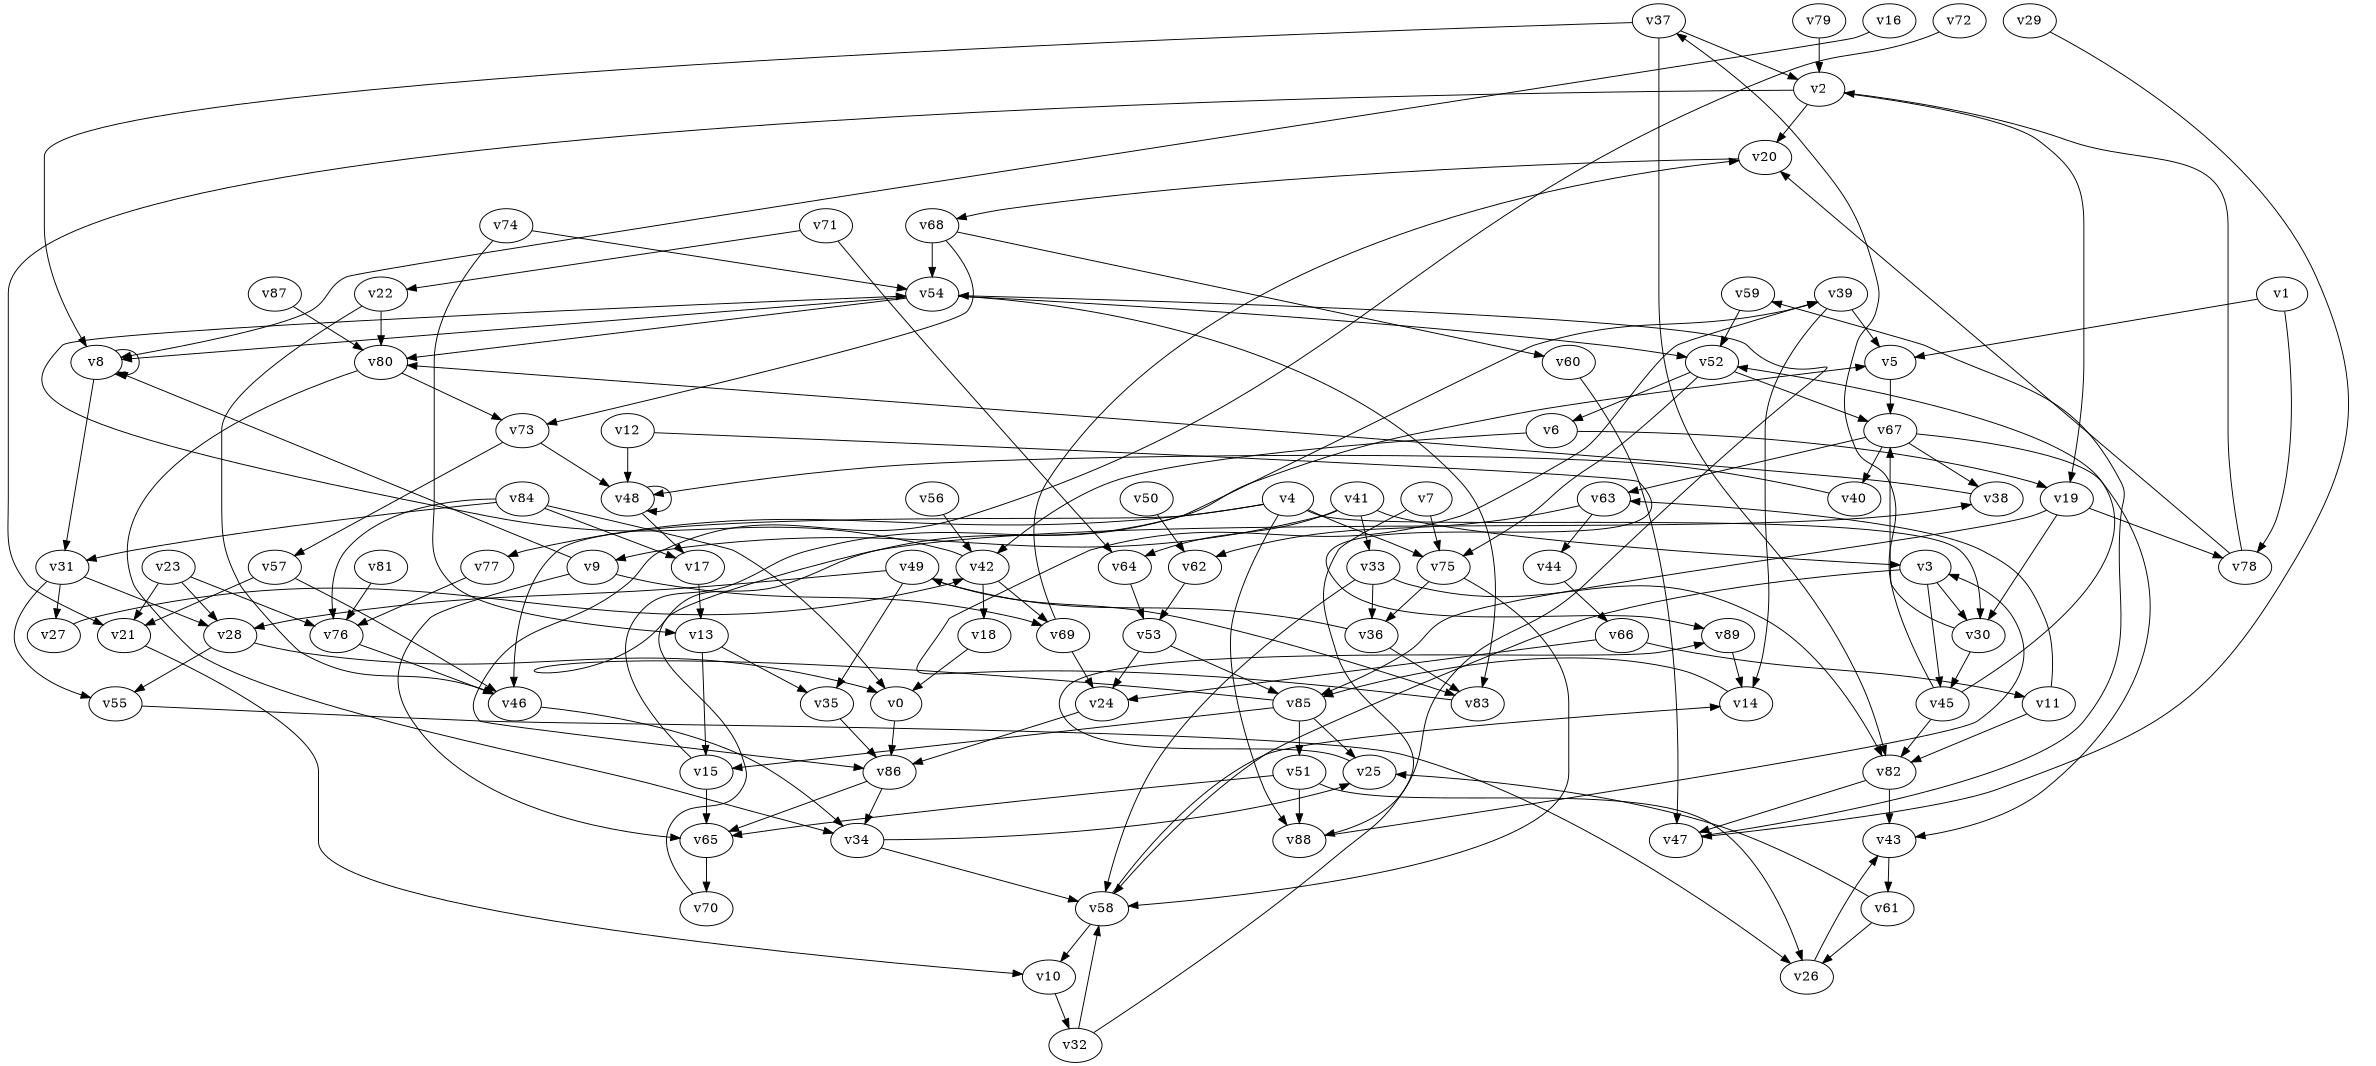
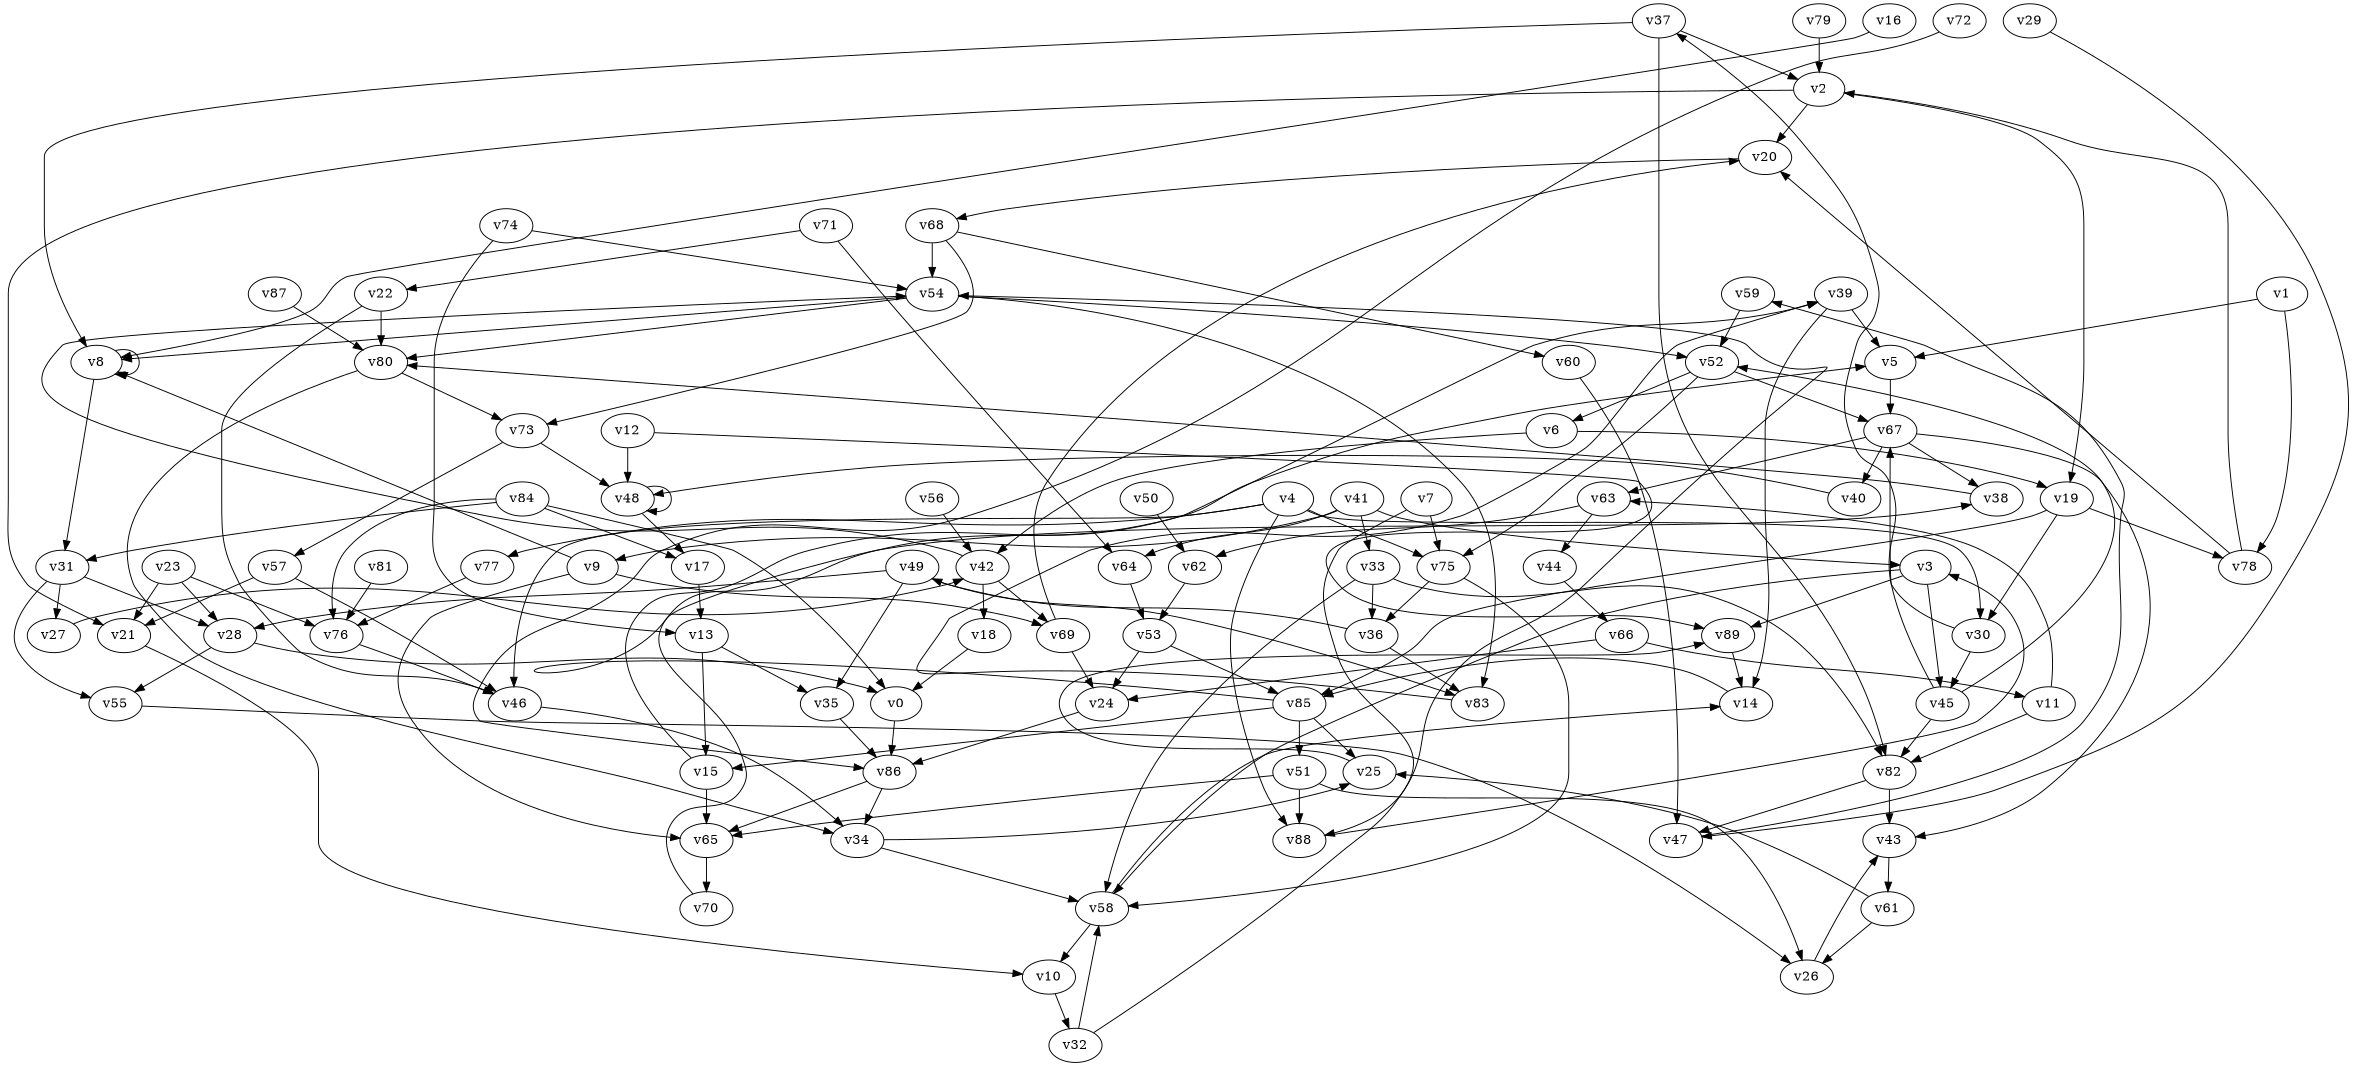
  digraph {
    node [player=0]
    v0
    v86
    v65
    v34 [player=1]
    v1
    v5
    v78
    v67
    v2 [player=1]
    v20
    v19 [player=1]
    v21
    v30
    v85 [player=1]
    v68 [player=1]
    v10 [player=1]
    v3 [player=1]
    v45 [player=1]
    v58
    v89 [player=1]
    v82
    v37 [player=1]
    v52
    v14
    v4
    v46
    v75
    v77 [player=1]
    v88
    v36
    v76 [player=1]
    v63
    v43
    v38
    v40
    v6 [player=1]
    v42
    v69
    v18 [player=1]
    v54
    v7 [player=1]
    v8 [player=1]
    v31 [player=1]
    v28
    v27
    v55 [player=1]
    v9
    v70
    v24
    v32 [player=1]
    v11 [player=1]
    v44
    v62
    v47
    v12
    v48
    v17
    v13 [player=1]
    v15 [player=1]
    v35 [player=1]
    v25
    v51
    v16
    v60
    v73
    v22 [player=1]
    v80
    v23
    v26 [player=1]
    v61 [player=1]
    v29 [player=1]
    v59 [player=1]
    v84 [player=1]
    v83
    v33
    v49
    v39
    v41 [player=1]
    v64
    v53
    v66
    v50
    v56
    v57
    v71
    v72 [player=1]
    v74 [player=1]
    v79
    v81 [player=1]
    v87
    v0 -> v86
    v86 -> v65 [constraint="t mod 3 == 0"]
    v86 -> v34
    v65 -> v70
    v34 -> v58
    v34 -> v25 [constraint="t mod 2 == 1"]
    v1 -> v5
    v1 -> v78
    v5 -> v67
    v78 -> v2
    v78 -> v20
    v67 -> v63
    v67 -> v43
    v67 -> v38
    v67 -> v40
    v2 -> v20
    v2 -> v19
    v2 -> v21
    v20 -> v68
    v19 -> v78
    v19 -> v30
    v19 -> v85
    v21 -> v10
    v30 -> v67 [constraint="t mod 2 == 0"]
    v30 -> v45
    v85 -> v38 [constraint="t >= 2"]
    v85 -> v15
    v85 -> v25
    v85 -> v51
    v68 -> v54
    v68 -> v60
    v68 -> v73
    v10 -> v32
    v3 -> v45
    v3 -> v58
-   v3 -> v30
+   v3 -> v89
    v45 -> v82
    v45 -> v37 [constraint="t < 7"]
    v45 -> v52
    v58 -> v10
    v58 -> v14 [constraint="t >= 1"]
    v89 -> v14
    v82 -> v43
    v82 -> v47
    v37 -> v2
    v37 -> v82
    v37 -> v8
    v52 -> v67
    v52 -> v75
    v52 -> v6
    v14 -> v85 [constraint="t < 9"]
    v4 -> v30
    v4 -> v46
    v4 -> v75
    v4 -> v77
    v4 -> v88
    v46 -> v34
    v75 -> v58
    v75 -> v36
    v77 -> v76
    v88 -> v3 [constraint="t mod 5 == 1"]
    v36 -> v83
    v36 -> v49 [constraint="t >= 5"]
    v76 -> v46
    v63 -> v44
    v63 -> v62
    v43 -> v61
    v38 -> v80 [constraint="t < 10"]
    v40 -> v48 [constraint="t mod 3 == 0"]
    v6 -> v19
    v6 -> v42
    v42 -> v69
    v42 -> v18
    v42 -> v54 [constraint="t mod 2 == 0"]
    v69 -> v20
    v69 -> v24
    v18 -> v0
    v54 -> v52
    v54 -> v8
    v54 -> v80
    v54 -> v83
    v7 -> v75
    v7 -> v88
    v8 -> v8 [constraint="t mod 4 == 2"]
    v8 -> v31
    v31 -> v28
    v31 -> v27
    v31 -> v55
    v28 -> v0
    v28 -> v55
    v27 -> v42 [constraint="t mod 2 == 1"]
    v55 -> v26 [constraint="t < 8"]
    v9 -> v65
    v9 -> v69
    v9 -> v8 [constraint="t mod 5 == 2"]
    v70 -> v39 [constraint="t mod 5 == 0"]
    v24 -> v86
    v32 -> v58
    v32 -> v54 [constraint="t mod 5 == 2"]
    v11 -> v82
    v11 -> v63
    v44 -> v66
    v62 -> v53
    v47 -> v59 [constraint="t >= 1"]
    v12 -> v89 [constraint="t mod 4 == 2"]
    v12 -> v48
    v48 -> v48
    v48 -> v17
    v17 -> v13
    v13 -> v15
    v13 -> v35
    v15 -> v65
    v15 -> v5 [constraint="t mod 4 == 2"]
    v35 -> v86
    v25 -> v89 [constraint="t mod 5 == 1"]
    v51 -> v65
    v51 -> v88
    v51 -> v26
    v16 -> v8 [constraint="t mod 3 == 2"]
    v60 -> v47
    v73 -> v48
    v73 -> v57
    v22 -> v46
    v22 -> v80
    v80 -> v34
    v80 -> v73
    v23 -> v21
    v23 -> v76
    v23 -> v28
    v26 -> v43 [constraint="t < 12"]
    v61 -> v25 [constraint="t >= 3"]
    v61 -> v26
    v29 -> v47 [constraint="t < 12"]
    v59 -> v52
    v84 -> v0
    v84 -> v76
    v84 -> v31
    v84 -> v17
    v83 -> v39 [constraint="t < 13"]
    v33 -> v58
    v33 -> v82
    v33 -> v36
    v49 -> v28
    v49 -> v35
    v49 -> v83
    v39 -> v5
    v39 -> v14
    v41 -> v3
    v41 -> v9
    v41 -> v33
    v41 -> v64
    v64 -> v53
    v53 -> v85
    v53 -> v24
    v66 -> v24
    v66 -> v11
    v50 -> v62
    v56 -> v42
    v57 -> v21
    v57 -> v46
    v71 -> v22
    v71 -> v64
    v72 -> v86 [constraint="t < 6"]
    v74 -> v54
    v74 -> v13
    v79 -> v2
    v81 -> v76
    v87 -> v80
  }
